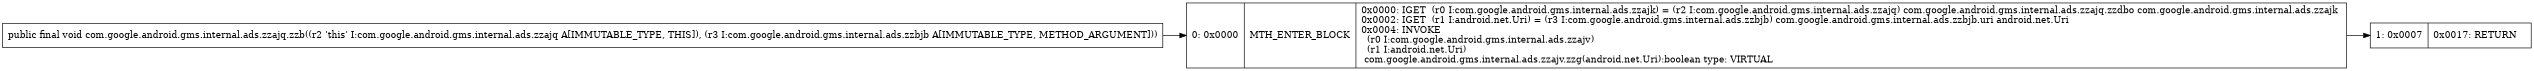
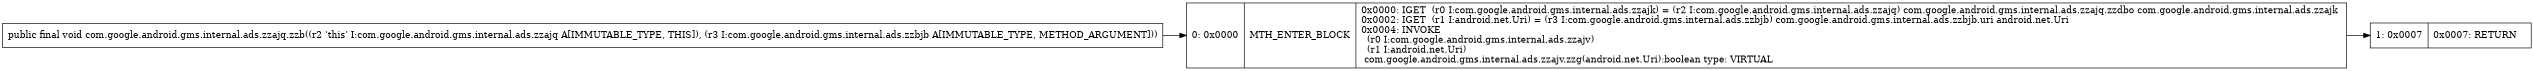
  digraph {
    rankdir=LR
    node [shape=record]
    n1 [label="{0\:\ 0x0000|MTH_ENTER_BLOCK\l|0x0000: IGET  (r0 I:com.google.android.gms.internal.ads.zzajk) = (r2 I:com.google.android.gms.internal.ads.zzajq) com.google.android.gms.internal.ads.zzajq.zzdbo com.google.android.gms.internal.ads.zzajk \l0x0002: IGET  (r1 I:android.net.Uri) = (r3 I:com.google.android.gms.internal.ads.zzbjb) com.google.android.gms.internal.ads.zzbjb.uri android.net.Uri \l0x0004: INVOKE  \l  (r0 I:com.google.android.gms.internal.ads.zzajv)\l  (r1 I:android.net.Uri)\l com.google.android.gms.internal.ads.zzajv.zzg(android.net.Uri):boolean type: VIRTUAL \l}"]
-   n2 [label="{1\:\ 0x0007|0x0017: RETURN   \l}"]
+   n2 [label="{1\:\ 0x0007|0x0007: RETURN   \l}"]
    n3 [label="{public final void com.google.android.gms.internal.ads.zzajq.zzb((r2 'this' I:com.google.android.gms.internal.ads.zzajq A[IMMUTABLE_TYPE, THIS]), (r3 I:com.google.android.gms.internal.ads.zzbjb A[IMMUTABLE_TYPE, METHOD_ARGUMENT])) }"]
    n1 -> n2
    n3 -> n1
  }
